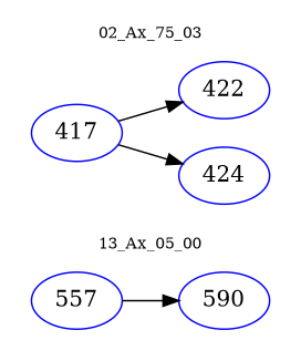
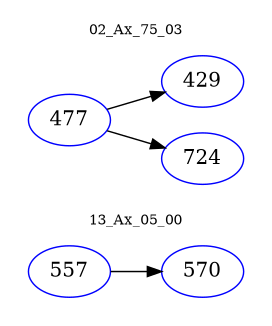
  digraph {
    rankdir=LR
    node [color=blue]
    edge [color=black]
    n1 [label=557]
-   n2 [label=590]
-   n3 [label=417]
-   n4 [label=424]
-   n5 [label=422]
+   n2 [label=570]
+   n3 [label=477]
+   n4 [label=724]
+   n5 [label=429]
    subgraph cluster_1 {
      color=white
      fontsize=10
      label="13_Ax_05_00"
      n1
      n2
    }
    subgraph cluster_2 {
      color=white
      fontsize=10
      label="02_Ax_75_03"
      n3
      n4
      n5
    }
    n1 -> n2
    n3 -> n4
    n3 -> n5
  }
